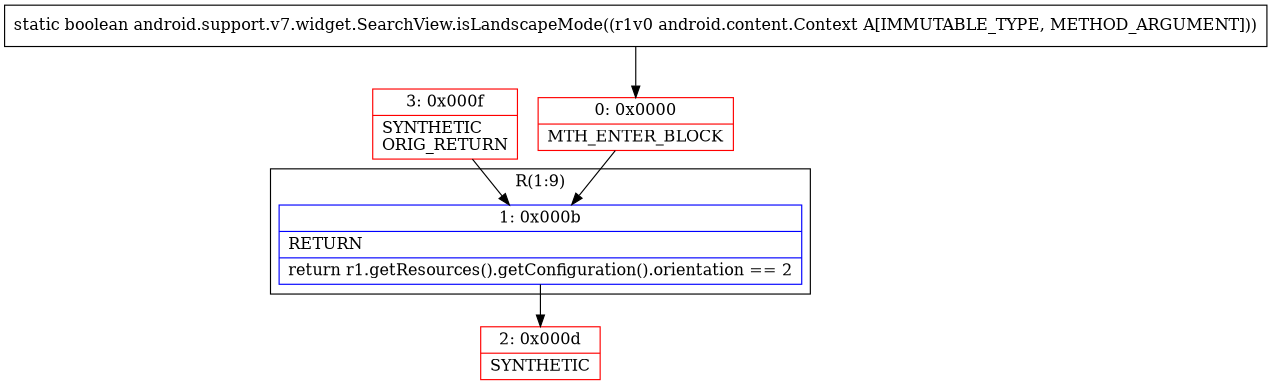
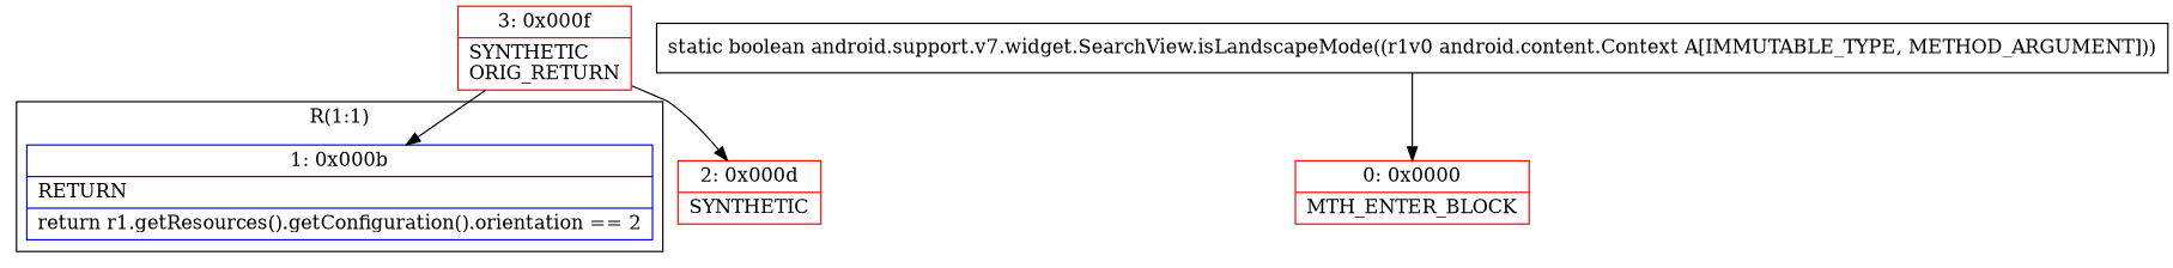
  digraph {
    node [color=red shape=record]
    n1 [color=blue label="{1\:\ 0x000b|RETURN\l|return r1.getResources().getConfiguration().orientation == 2\l}"]
    n2 [label="{2\:\ 0x000d|SYNTHETIC\l}"]
    n3 [label="{3\:\ 0x000f|SYNTHETIC\lORIG_RETURN\l}"]
    n4 [label="{0\:\ 0x0000|MTH_ENTER_BLOCK\l}"]
    n5 [label="{static boolean android.support.v7.widget.SearchView.isLandscapeMode((r1v0 android.content.Context A[IMMUTABLE_TYPE, METHOD_ARGUMENT])) }" color=""]
    subgraph cluster_1 {
-     label="R(1:9)"
+     label="R(1:1)"
      n1
    }
-   n1 -> n2
+   n3 -> n2
    n3 -> n1
-   n4 -> n1
    n5 -> n4
  }
